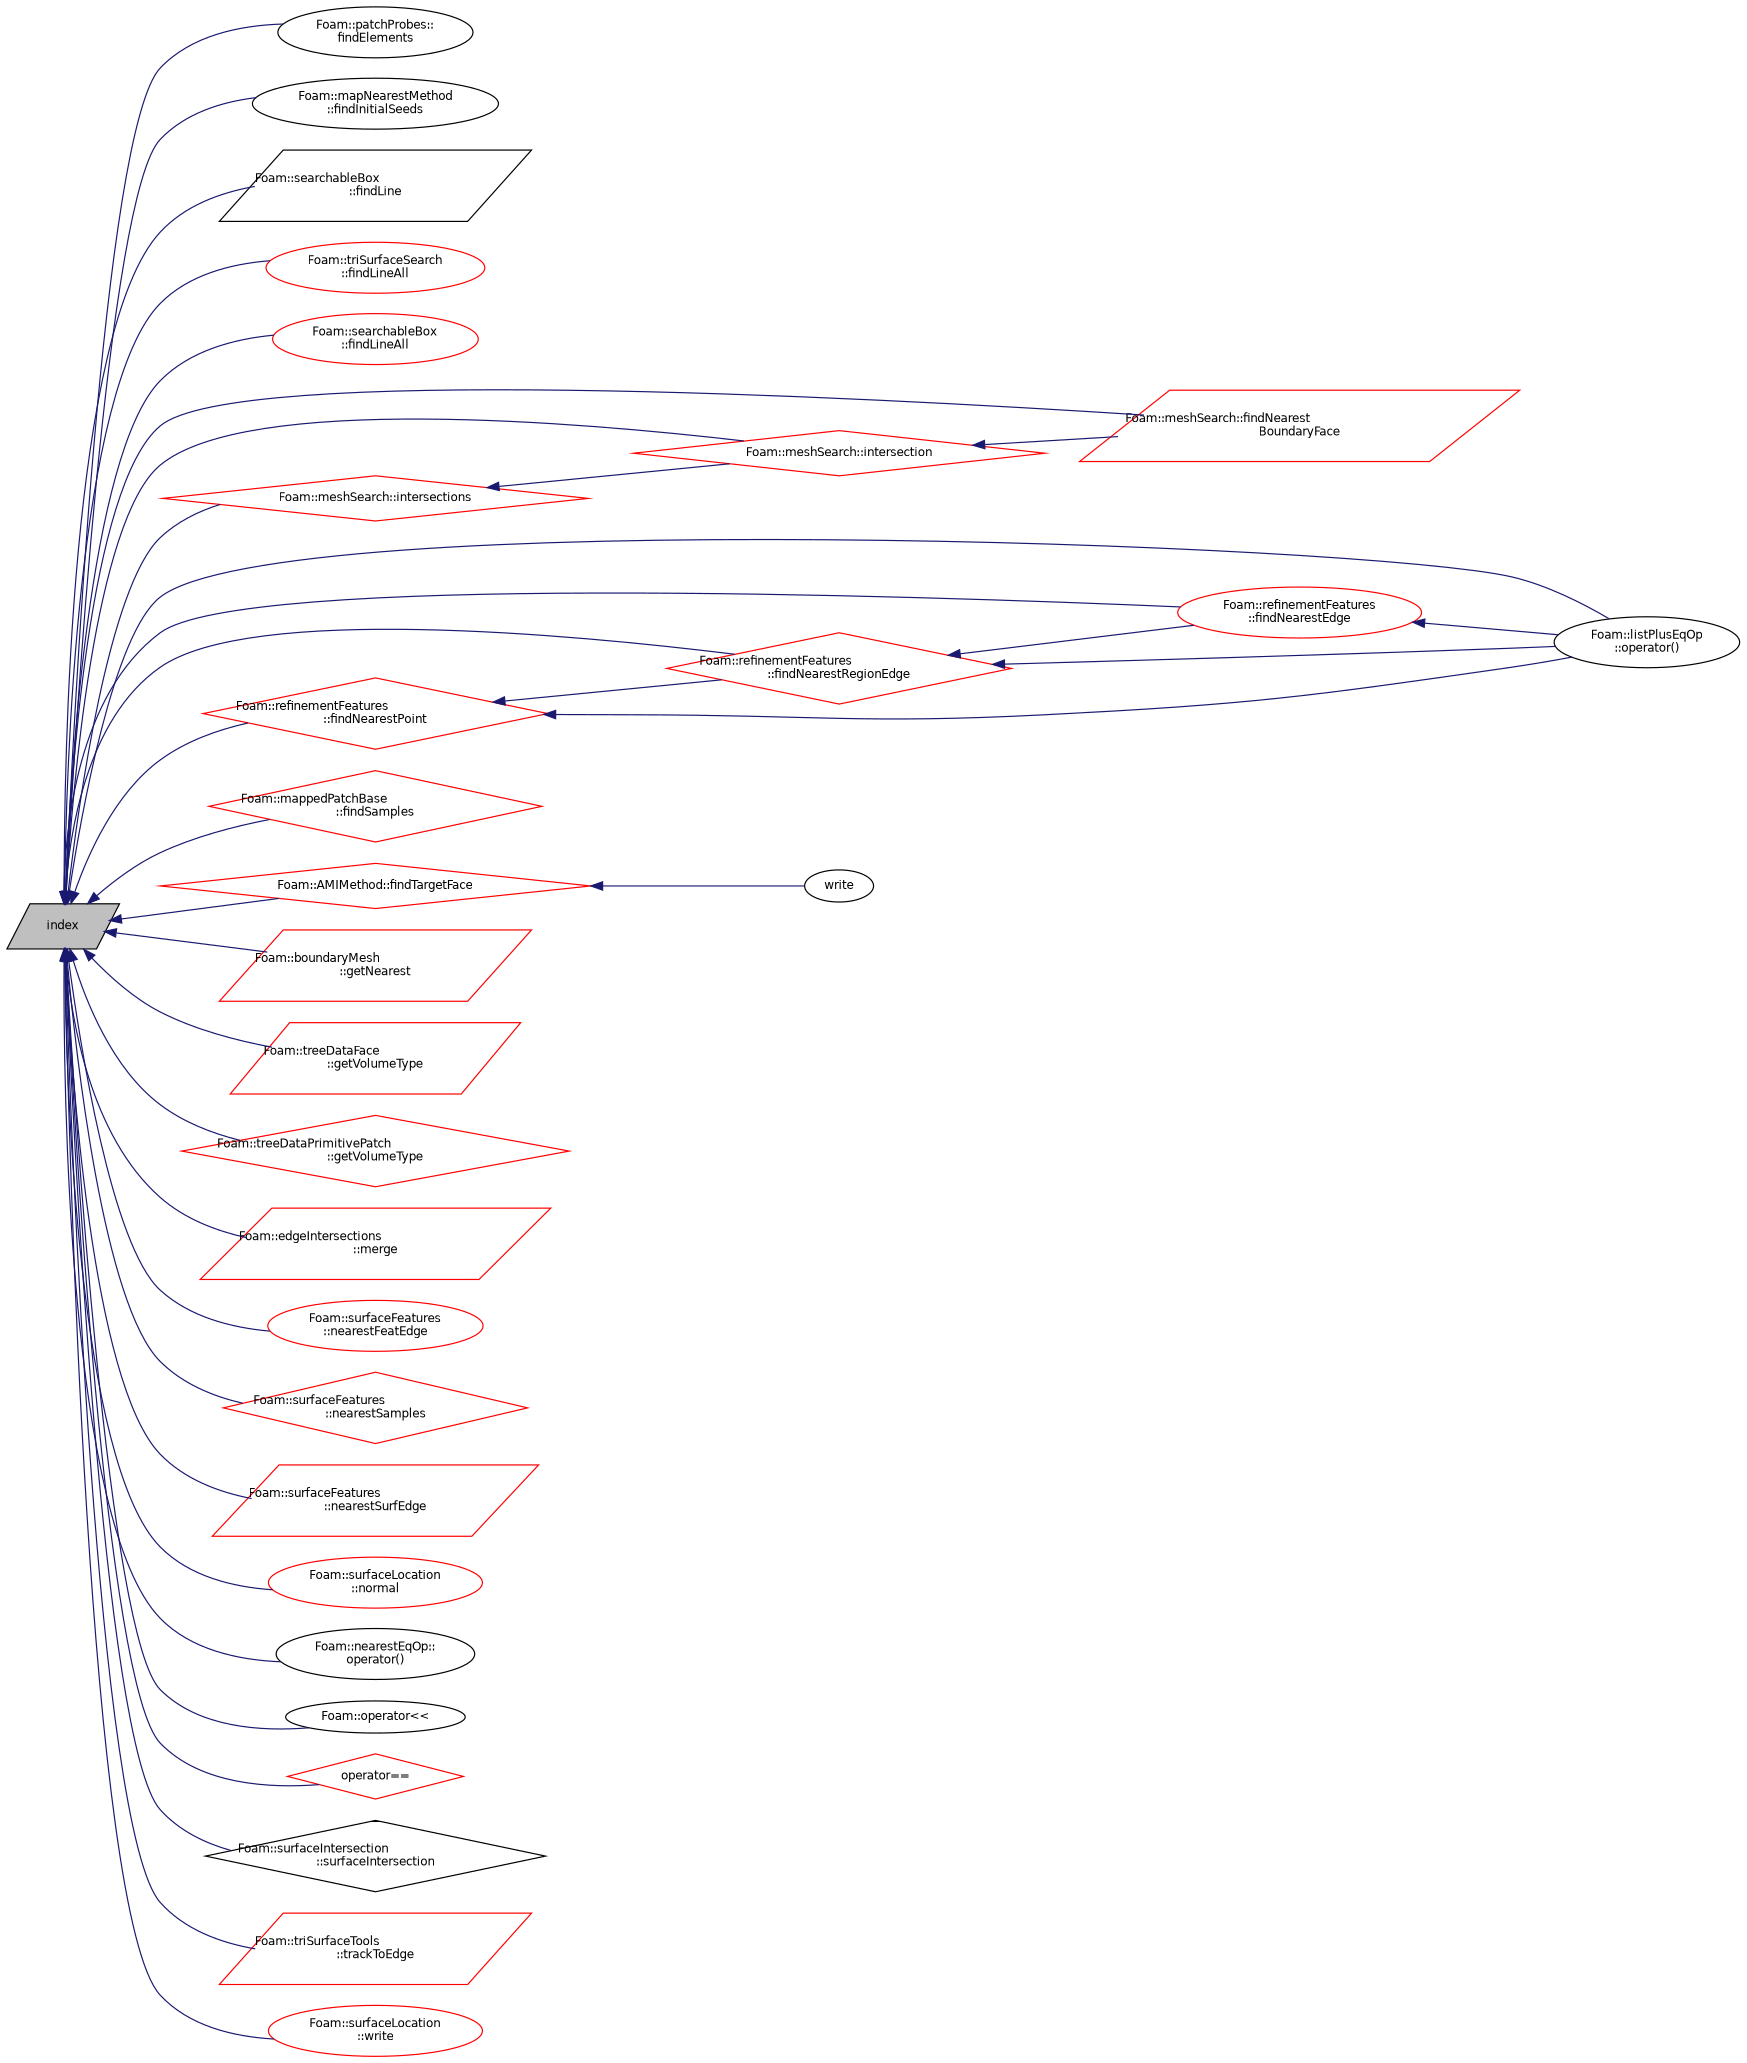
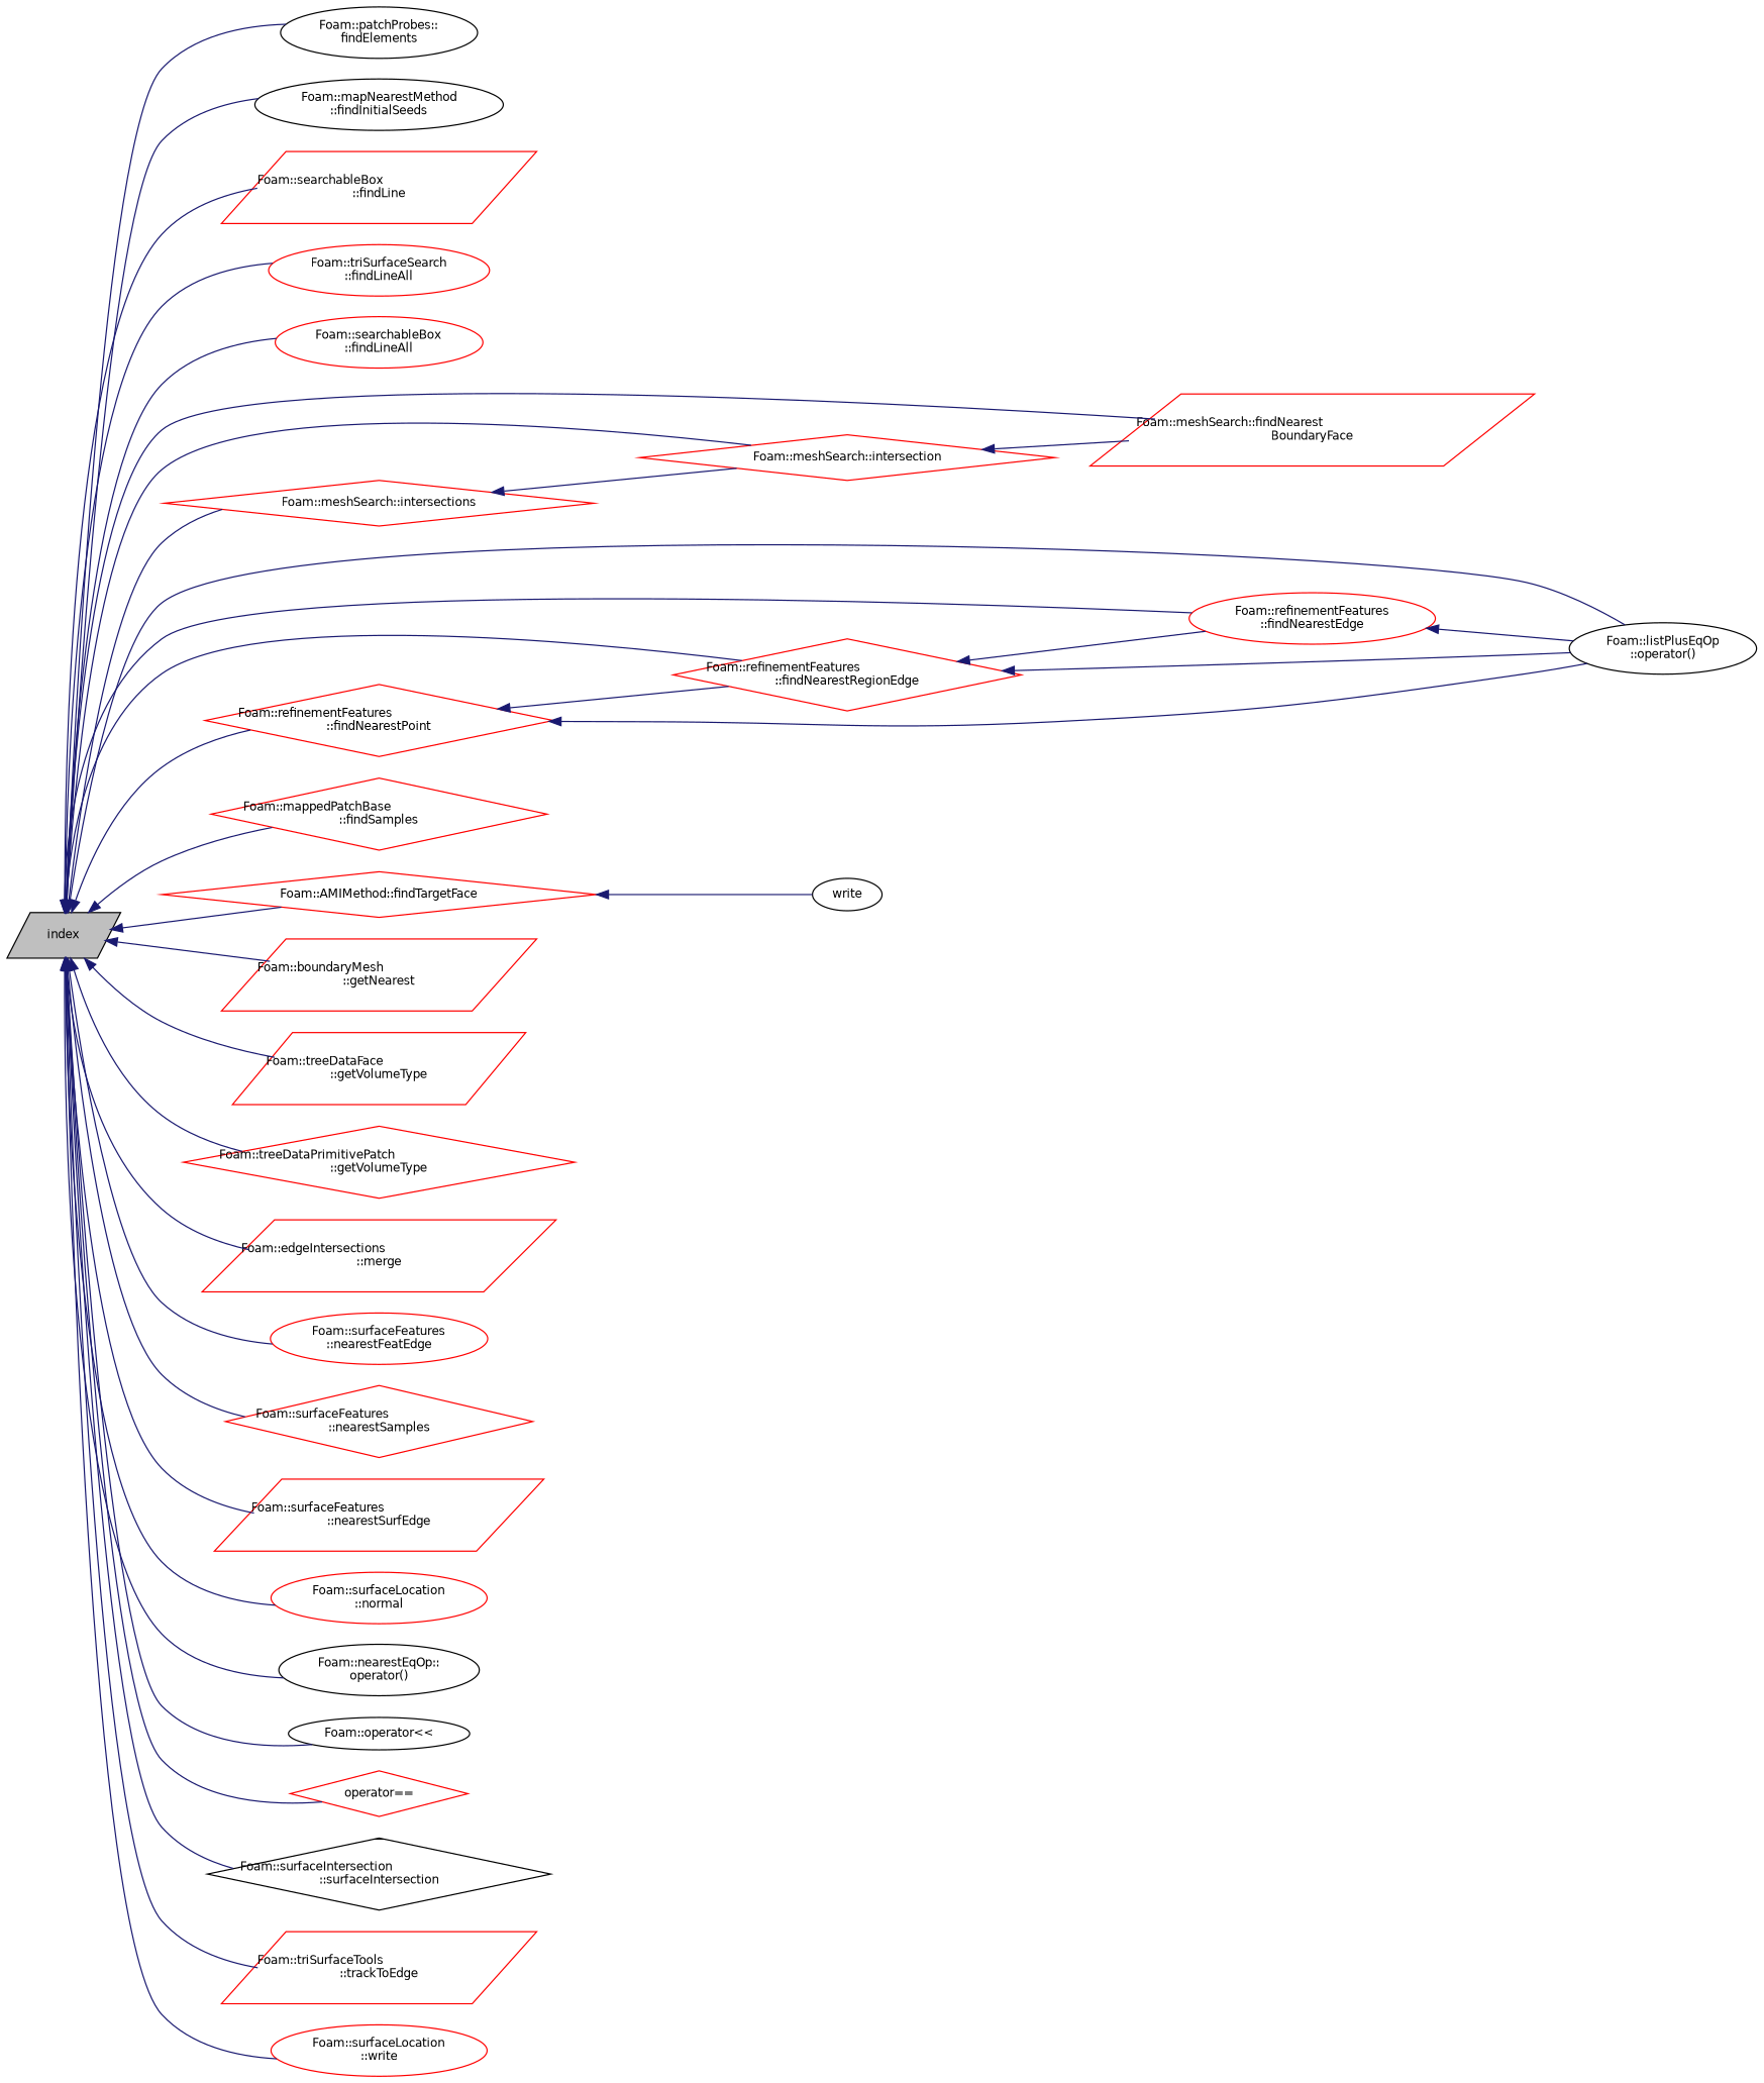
  digraph {
    rankdir=LR
    node [color=red fontname=Helvetica fontsize=10 shape=ellipse]
    edge [color=midnightblue dir=back fontname=Helvetica fontsize=10 labelfontname=Helvetica labelfontsize=10 style=solid]
    n1 [color=black fillcolor=grey75 fontcolor=black height=0.2 label=index shape=parallelogram style=filled width=0.4]
    n2 [color=black height=0.2 label="Foam::patchProbes::\lfindElements" width=0.4]
    n3 [color=black height=0.2 label="Foam::mapNearestMethod\l::findInitialSeeds" width=0.4]
-   n4 [color=black height=0.2 label="Foam::searchableBox\l::findLine" shape=parallelogram width=0.4]
+   n4 [height=0.2 label="Foam::searchableBox\l::findLine" shape=parallelogram width=0.4]
    n5 [height=0.2 label="Foam::triSurfaceSearch\l::findLineAll" width=0.4]
    n6 [height=0.2 label="Foam::searchableBox\l::findLineAll" width=0.4]
    n7 [height=0.2 label="Foam::meshSearch::findNearest\lBoundaryFace" shape=parallelogram width=0.4]
    n8 [height=0.2 label="Foam::refinementFeatures\l::findNearestEdge" width=0.4]
    n9 [color=black height=0.2 label="Foam::listPlusEqOp\l::operator()" width=0.4]
    n10 [height=0.2 label="Foam::refinementFeatures\l::findNearestPoint" shape=diamond width=0.4]
    n11 [height=0.2 label="Foam::refinementFeatures\l::findNearestRegionEdge" shape=diamond width=0.4]
    n12 [height=0.2 label="Foam::mappedPatchBase\l::findSamples" shape=diamond width=0.4]
    n13 [height=0.2 label="Foam::AMIMethod::findTargetFace" shape=diamond width=0.4]
    n14 [height=0.2 label="Foam::boundaryMesh\l::getNearest" shape=parallelogram width=0.4]
    n15 [height=0.2 label="Foam::treeDataFace\l::getVolumeType" shape=parallelogram width=0.4]
    n16 [height=0.2 label="Foam::treeDataPrimitivePatch\l::getVolumeType" shape=diamond width=0.4]
    n17 [height=0.2 label="Foam::meshSearch::intersection" shape=diamond width=0.4]
    n18 [height=0.2 label="Foam::meshSearch::intersections" shape=diamond width=0.4]
    n19 [height=0.2 label="Foam::edgeIntersections\l::merge" shape=parallelogram width=0.4]
    n20 [height=0.2 label="Foam::surfaceFeatures\l::nearestFeatEdge" width=0.4]
    n21 [height=0.2 label="Foam::surfaceFeatures\l::nearestSamples" shape=diamond width=0.4]
    n22 [height=0.2 label="Foam::surfaceFeatures\l::nearestSurfEdge" shape=parallelogram width=0.4]
    n23 [height=0.2 label="Foam::surfaceLocation\l::normal" width=0.4]
    n24 [color=black height=0.2 label="Foam::nearestEqOp::\loperator()" width=0.4]
    n25 [color=black height=0.2 label="Foam::operator\<\<" width=0.4]
    n26 [height=0.2 label="operator==" shape=diamond width=0.4]
    n27 [color=black height=0.2 label="Foam::surfaceIntersection\l::surfaceIntersection" shape=diamond width=0.4]
    n28 [height=0.2 label="Foam::triSurfaceTools\l::trackToEdge" shape=parallelogram width=0.4]
    n29 [height=0.2 label="Foam::surfaceLocation\l::write" width=0.4]
    n30 [color=black height=0.2 label=write width=0.4]
    n1 -> n2
    n1 -> n3
    n1 -> n4
    n1 -> n5
    n1 -> n6
    n1 -> n7
    n1 -> n8
    n1 -> n9
    n1 -> n10
    n1 -> n11
    n1 -> n12
    n1 -> n13
    n1 -> n14
    n1 -> n15
    n1 -> n16
    n1 -> n17
    n1 -> n18
    n1 -> n19
    n1 -> n20
    n1 -> n21
    n1 -> n22
    n1 -> n23
    n1 -> n24
    n1 -> n25
    n1 -> n26
    n1 -> n27
    n1 -> n28
    n1 -> n29
    n8 -> n9
    n10 -> n9
    n10 -> n11
    n11 -> n8
    n11 -> n9
    n13 -> n30
    n17 -> n7
    n18 -> n17
  }
